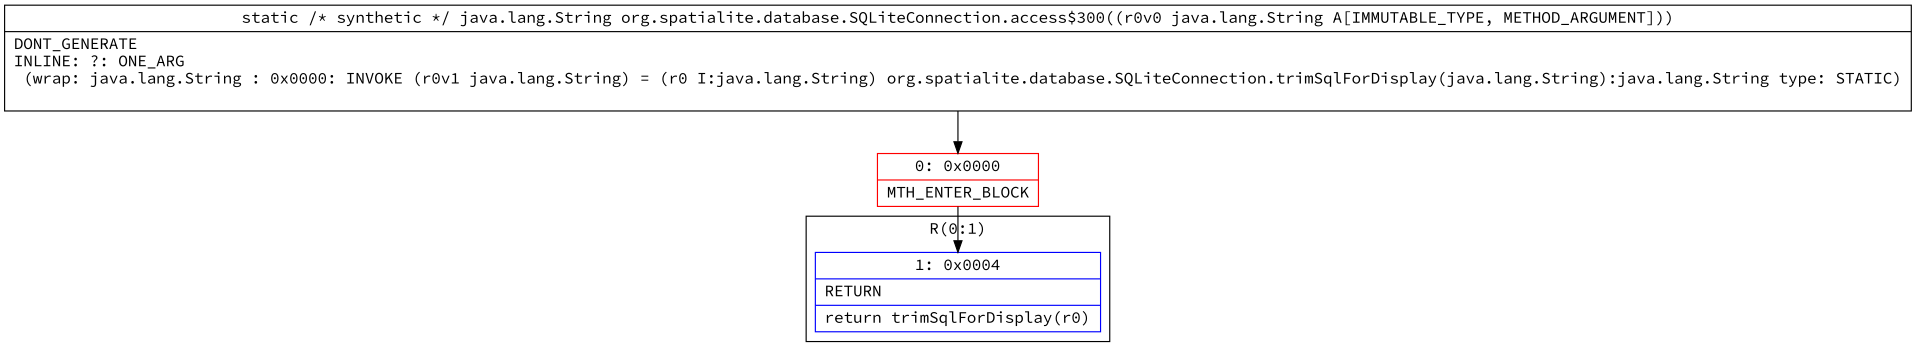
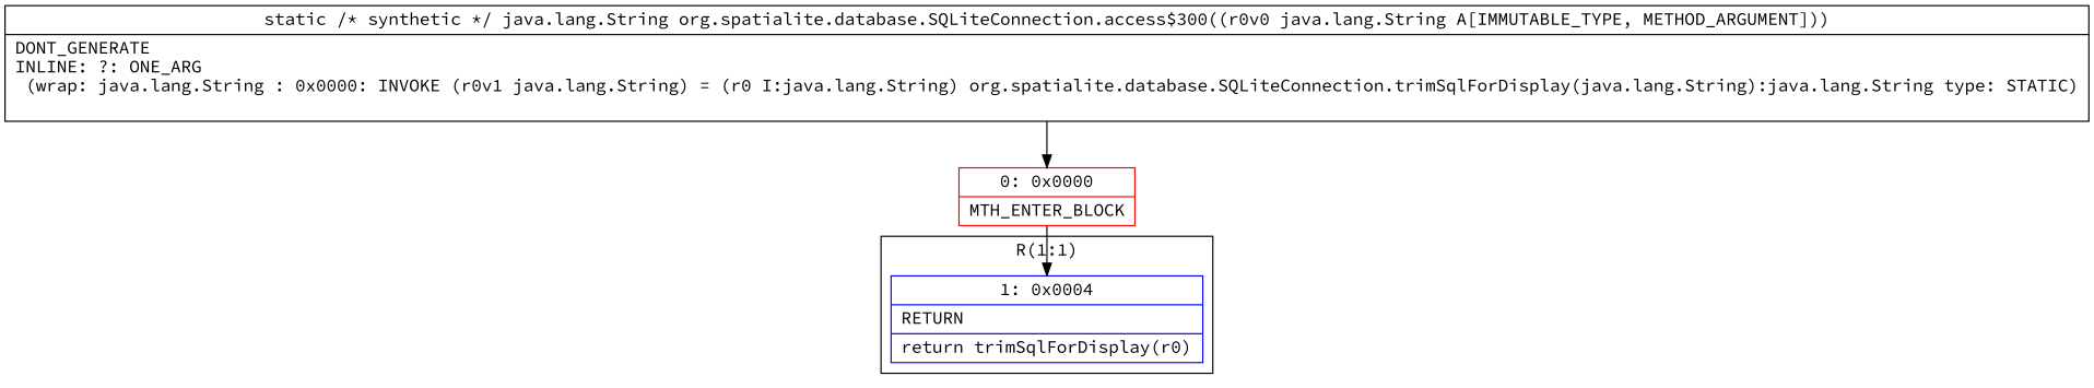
  digraph {
    fontname="Source Code Pro"
    node [shape=record fontname="Source Code Pro"]
    edge [fontname="Source Code Pro"]
    n1 [color=blue label="{1\:\ 0x0004|RETURN\l|return trimSqlForDisplay(r0)\l}"]
    n2 [color=red label="{0\:\ 0x0000|MTH_ENTER_BLOCK\l}"]
    n3 [label="{static \/* synthetic *\/ java.lang.String org.spatialite.database.SQLiteConnection.access$300((r0v0 java.lang.String A[IMMUTABLE_TYPE, METHOD_ARGUMENT]))  | DONT_GENERATE\lINLINE: ?: ONE_ARG  \l  (wrap: java.lang.String : 0x0000: INVOKE  (r0v1 java.lang.String) = (r0 I:java.lang.String) org.spatialite.database.SQLiteConnection.trimSqlForDisplay(java.lang.String):java.lang.String type: STATIC)\l\l}"]
    subgraph cluster_1 {
-     label="R(0:1)"
+     label="R(1:1)"
      n1
    }
    n2 -> n1
    n3 -> n2
  }
